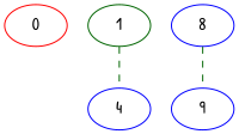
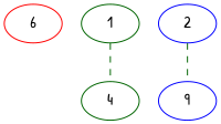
  graph {
    fontname="Patrick Hand"
    node [color=darkgreen fontname="Patrick Hand" type=corner]
    edge [color=darkgreen fontname="Patrick Hand" frequency=2 style=dashed]
-   0 [color=red type=circle x=258 y=314]
+   0 [color=red type=circle x=258 y=314 label=6]
    1 [x=429 y=370]
-   4 [color=blue x=85 y=361]
-   2 [color=blue x=74 y=432 label=8]
+   4 [x=85 y=361]
+   2 [color=blue x=74 y=432]
    n5 [color=blue label=9 x=441 y=438]
    1 -- 4 [angle0=.03 angle1=367.71 type0=line type1=arc]
    2 -- n5 [angle0=454.40 angle1=.02 type0=arc type1=line]
  }
